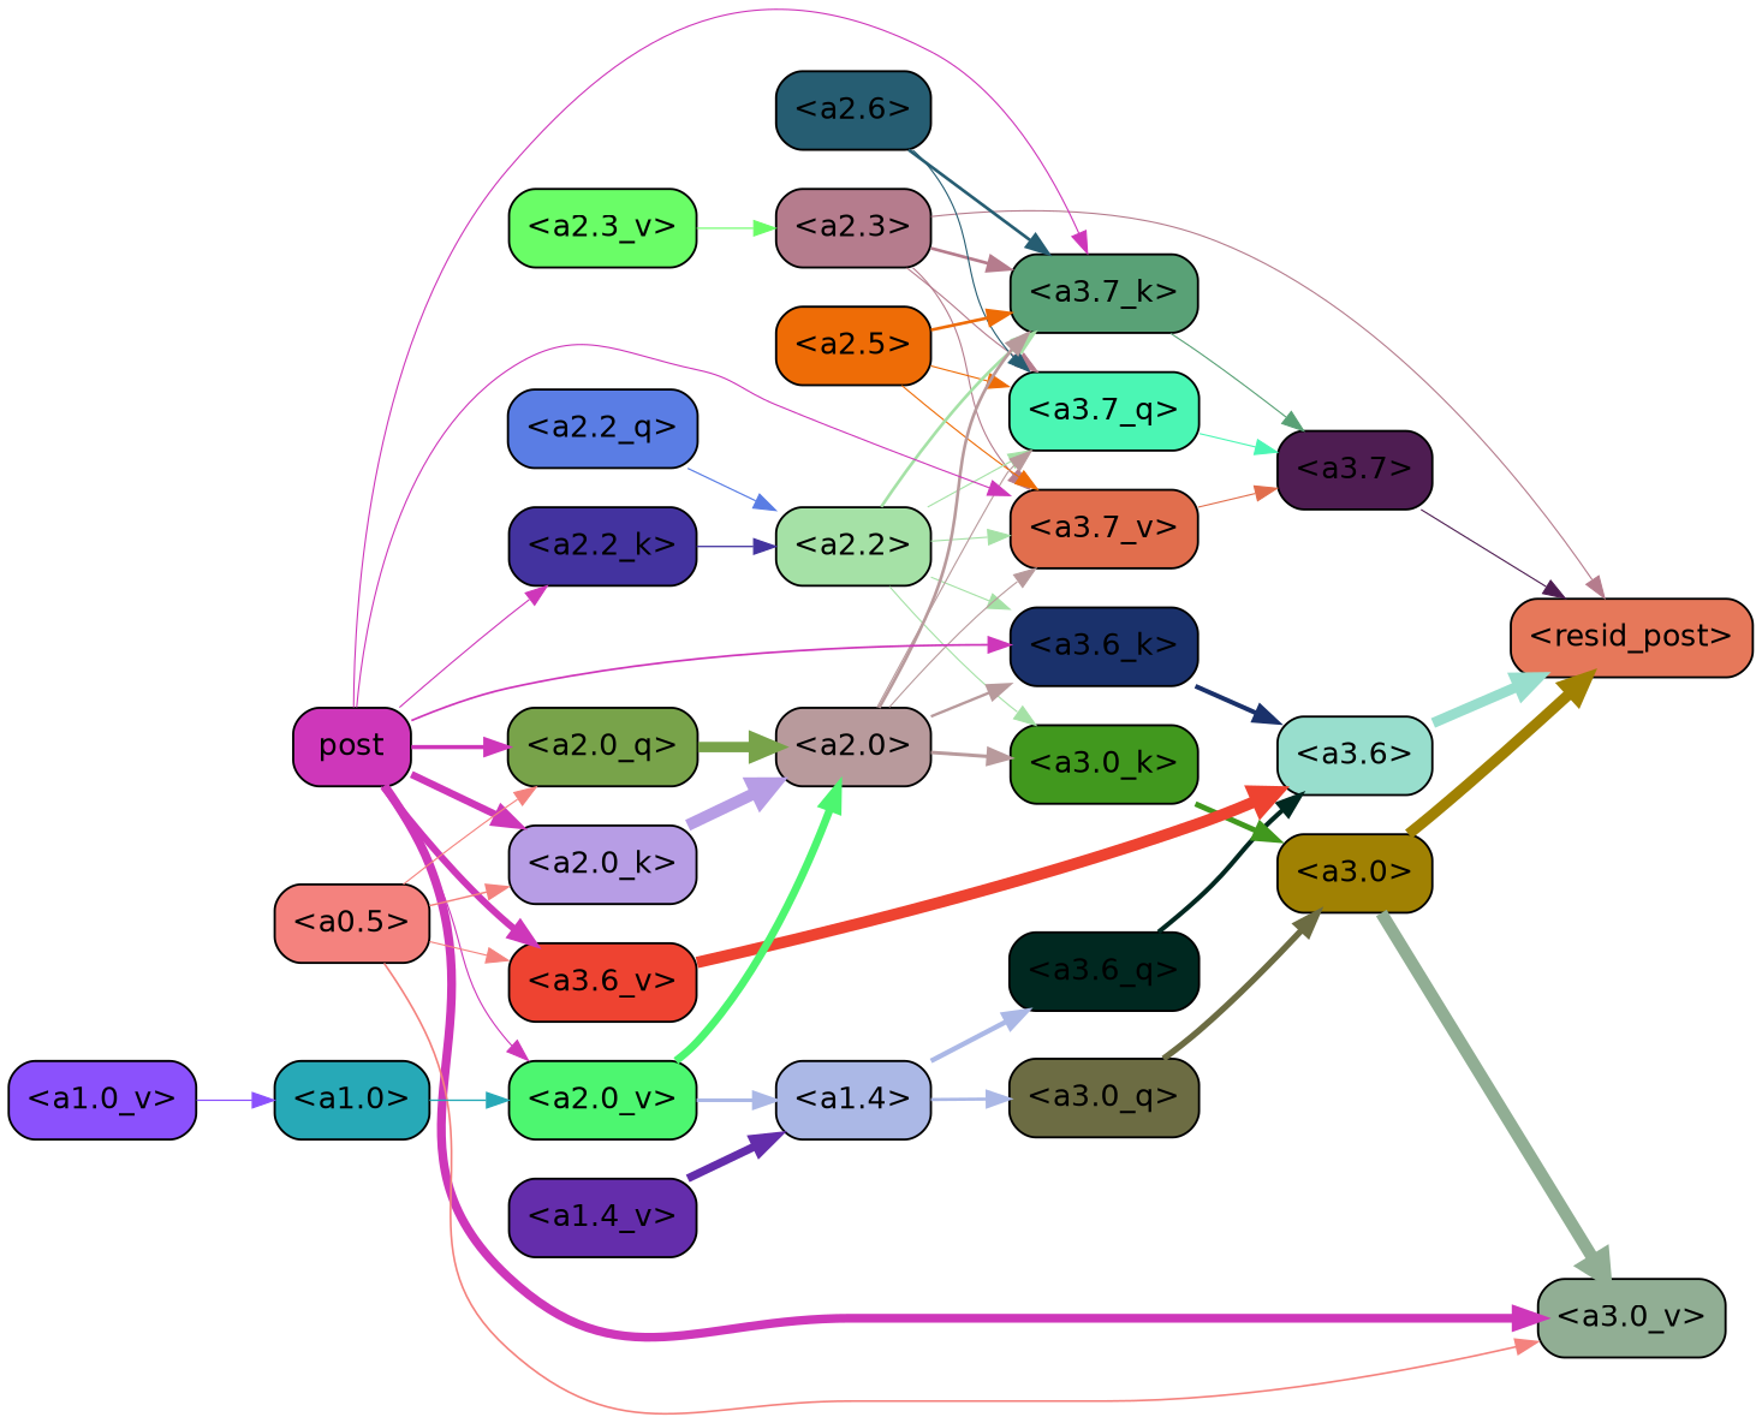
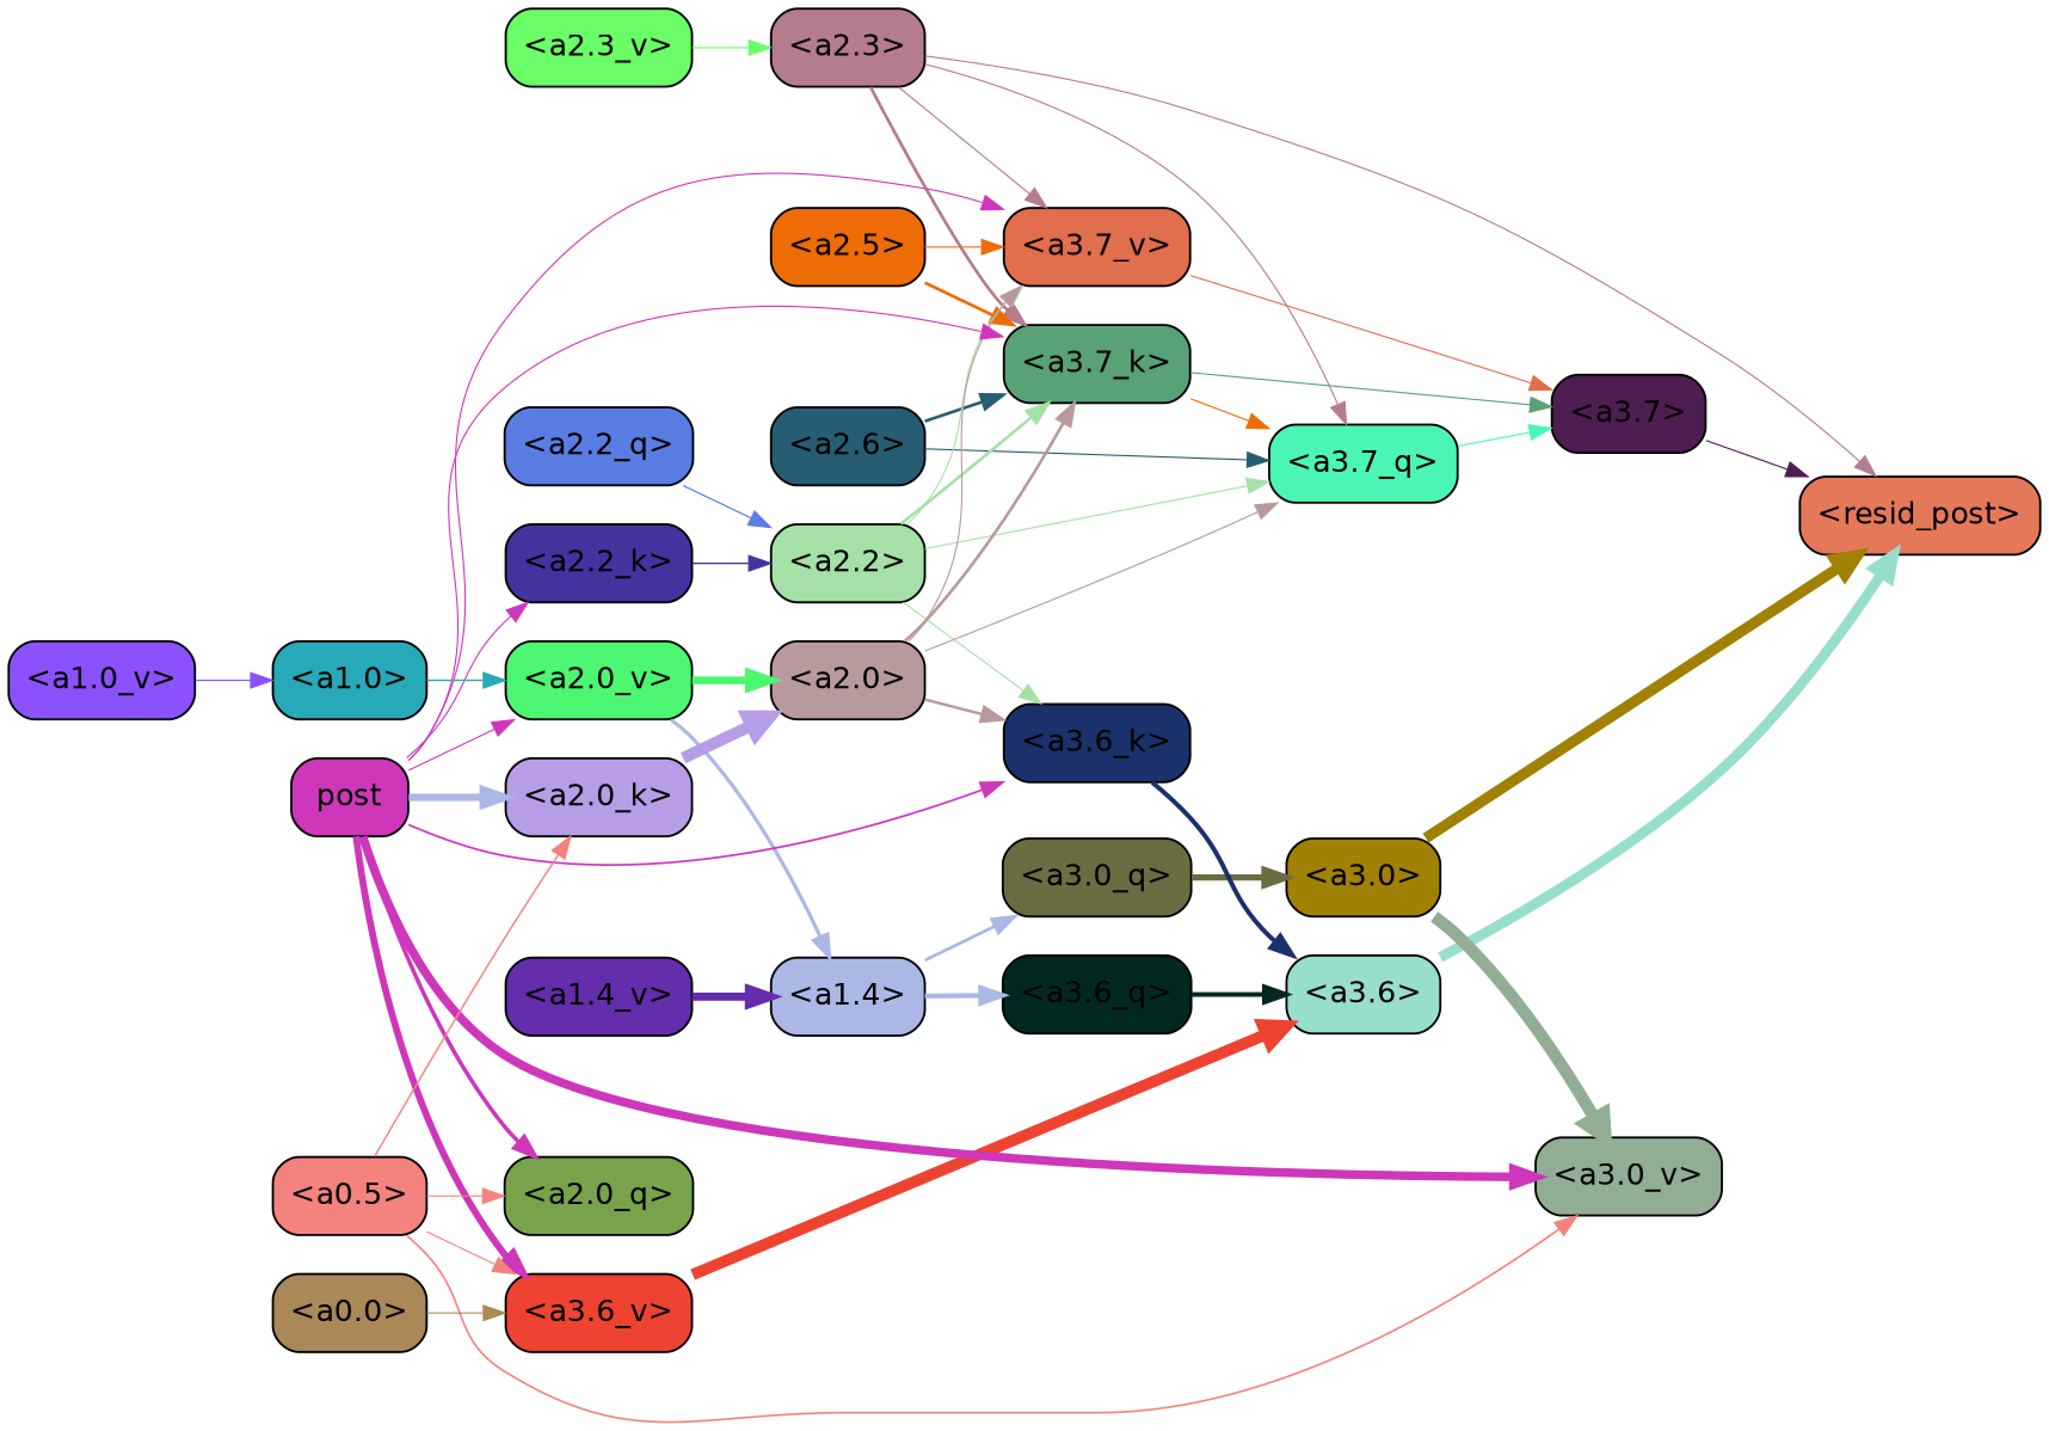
  strict digraph {
    fontname="DejaVu Sans"
    rankdir=LR
    splines=true
    node [color=black fontname="DejaVu Sans" shape=box style="filled, rounded"]
    edge [color="#ce37ba" fontname="DejaVu Sans" penwidth=0.6]
    "<a3.7>" [fillcolor="#4e1d52"]
    "<resid_post>" [fillcolor="#e6785a"]
    "<a3.6>" [fillcolor="#98decd"]
    "<a3.0>" [fillcolor="#a08103"]
    "<a3.0_v>" [fillcolor="#91ae94"]
    "<a2.3>" [fillcolor="#b57c8d"]
    "<a3.7_q>" [fillcolor="#4bf6b4"]
    "<a3.7_k>" [fillcolor="#59a176"]
    "<a3.7_v>" [fillcolor="#e16e4d"]
    "<a3.6_q>" [fillcolor="#002820"]
    "<a3.0_q>" [fillcolor="#6c6c43"]
    "<a3.6_k>" [fillcolor="#1a316b"]
-   "<a3.0_k>" [fillcolor="#41981e"]
    "<a3.6_v>" [fillcolor="#ee4331"]
    "<a2.6>" [fillcolor="#265d72"]
    "<a2.5>" [fillcolor="#ee6c06"]
    "<a2.2>" [fillcolor="#a5e1a6"]
    "<a2.0>" [fillcolor="#b89a9c"]
    "<a1.4>" [fillcolor="#abb8e6"]
    "<a2.0_v>" [fillcolor="#4df670"]
    n21 [fillcolor="#ce37ba" label=post]
    "<a2.0_q>" [fillcolor="#78a34a"]
    "<a2.2_k>" [fillcolor="#43339f"]
    "<a2.0_k>" [fillcolor="#b79de5"]
    "<a0.5>" [fillcolor="#f4827e"]
+   "<a0.0>" [fillcolor="#aa8857"]
    "<a2.2_q>" [fillcolor="#5a7de4"]
    "<a2.3_v>" [fillcolor="#6afd67"]
    "<a1.0>" [fillcolor="#27a9b7"]
    "<a1.4_v>" [fillcolor="#642dab"]
    "<a1.0_v>" [fillcolor="#8b51fc"]
    "<a3.7>" -> "<resid_post>" [color="#4e1d52"]
    "<a3.6>" -> "<resid_post>" [color="#98decd" penwidth=4.749041676521301]
    "<a3.0>" -> "<resid_post>" [color="#a08103" penwidth=5.004215121269226]
    "<a3.0>" -> "<a3.0_v>" [color="#91ae94" penwidth=5.680712580680847]
    "<a2.3>" -> "<resid_post>" [color="#b57c8d"]
    "<a2.3>" -> "<a3.7_q>" [color="#b57c8d"]
    "<a2.3>" -> "<a3.7_k>" [color="#b57c8d" penwidth=1.4391854107379913]
    "<a2.3>" -> "<a3.7_v>" [color="#b57c8d"]
    "<a3.7_q>" -> "<a3.7>" [color="#4bf6b4"]
    "<a3.7_k>" -> "<a3.7>" [color="#59a176"]
    "<a3.7_v>" -> "<a3.7>" [color="#e16e4d"]
    "<a3.6_q>" -> "<a3.6>" [color="#002820" penwidth=2.160832464694977]
    "<a3.0_q>" -> "<a3.0>" [color="#6c6c43" penwidth=2.870753765106201]
    "<a3.6_k>" -> "<a3.6>" [color="#1a316b" penwidth=2.13908451795578]
-   "<a3.0_k>" -> "<a3.0>" [color="#41981e" penwidth=2.520303964614868]
    "<a3.6_v>" -> "<a3.6>" [color="#ee4331" penwidth=5.297133803367615]
    "<a2.6>" -> "<a3.7_q>" [color="#265d72"]
    "<a2.6>" -> "<a3.7_k>" [color="#265d72" penwidth=1.4180794060230255]
-   "<a2.5>" -> "<a3.7_q>" [color="#ee6c06"]
+   "<a3.7_k>" -> "<a3.7_q>" [color="#ee6c06"]
    "<a2.5>" -> "<a3.7_k>" [color="#ee6c06" penwidth=1.4281435310840607]
    "<a2.5>" -> "<a3.7_v>" [color="#ee6c06"]
    "<a2.2>" -> "<a3.7_q>" [color="#a5e1a6"]
    "<a2.2>" -> "<a3.7_k>" [color="#a5e1a6" penwidth=1.3982512056827545]
    "<a2.2>" -> "<a3.7_v>" [color="#a5e1a6"]
    "<a2.2>" -> "<a3.6_k>" [color="#a5e1a6"]
-   "<a2.2>" -> "<a3.0_k>" [color="#a5e1a6"]
    "<a2.0>" -> "<a3.7_q>" [color="#b89a9c"]
    "<a2.0>" -> "<a3.7_k>" [color="#b89a9c" penwidth=1.404832512140274]
    "<a2.0>" -> "<a3.7_v>" [color="#b89a9c"]
    "<a2.0>" -> "<a3.6_k>" [color="#b89a9c" penwidth=1.2708758115768433]
-   "<a2.0>" -> "<a3.0_k>" [color="#b89a9c" penwidth=1.6207245588302612]
    "<a1.4>" -> "<a3.6_q>" [color="#abb8e6" penwidth=2.289449453353882]
    "<a1.4>" -> "<a3.0_q>" [color="#abb8e6" penwidth=1.4600623846054077]
    "<a2.0_v>" -> "<a2.0>" [color="#4df670" penwidth=3.56003999710083]
    "<a2.0_v>" -> "<a1.4>" [color="#abb8e6" penwidth=1.676277220249176]
    n21 -> "<a3.0_v>" [penwidth=4.036660343408585]
    n21 -> "<a3.7_k>"
    n21 -> "<a3.7_v>"
    n21 -> "<a3.6_k>" [penwidth=0.9291638135910034]
    n21 -> "<a3.6_v>" [penwidth=3.1808209121227264]
    n21 -> "<a2.0_v>"
    n21 -> "<a2.0_q>" [penwidth=1.8821641206741333]
    n21 -> "<a2.2_k>"
-   n21 -> "<a2.0_k>" [penwidth=3.3375256061553955]
-   "<a2.0_q>" -> "<a2.0>" [color="#78a34a" penwidth=4.795779317617416]
+   n21 -> "<a2.0_k>" [color="#abb8e6" penwidth=3.3375256061553955]
    "<a2.2_k>" -> "<a2.2>" [color="#43339f" penwidth=0.7060726433992386]
    "<a2.0_k>" -> "<a2.0>" [color="#b79de5" penwidth=5.401692286133766]
    "<a0.5>" -> "<a3.0_v>" [color="#f4827e" penwidth=0.8798569142818451]
    "<a0.5>" -> "<a3.6_v>" [color="#f4827e"]
    "<a0.5>" -> "<a2.0_q>" [color="#f4827e"]
    "<a0.5>" -> "<a2.0_k>" [color="#f4827e" penwidth=0.7782440185546875]
+   "<a0.0>" -> "<a3.6_v>" [color="#aa8857"]
    "<a2.2_q>" -> "<a2.2>" [color="#5a7de4" penwidth=0.6392357051372528]
    "<a2.3_v>" -> "<a2.3>" [color="#6afd67"]
    "<a1.0>" -> "<a2.0_v>" [color="#27a9b7" penwidth=0.7355214953422546]
    "<a1.4_v>" -> "<a1.4>" [color="#642dab" penwidth=3.7673035860061646]
    "<a1.0_v>" -> "<a1.0>" [color="#8b51fc" penwidth=0.6493047475814819]
  }
